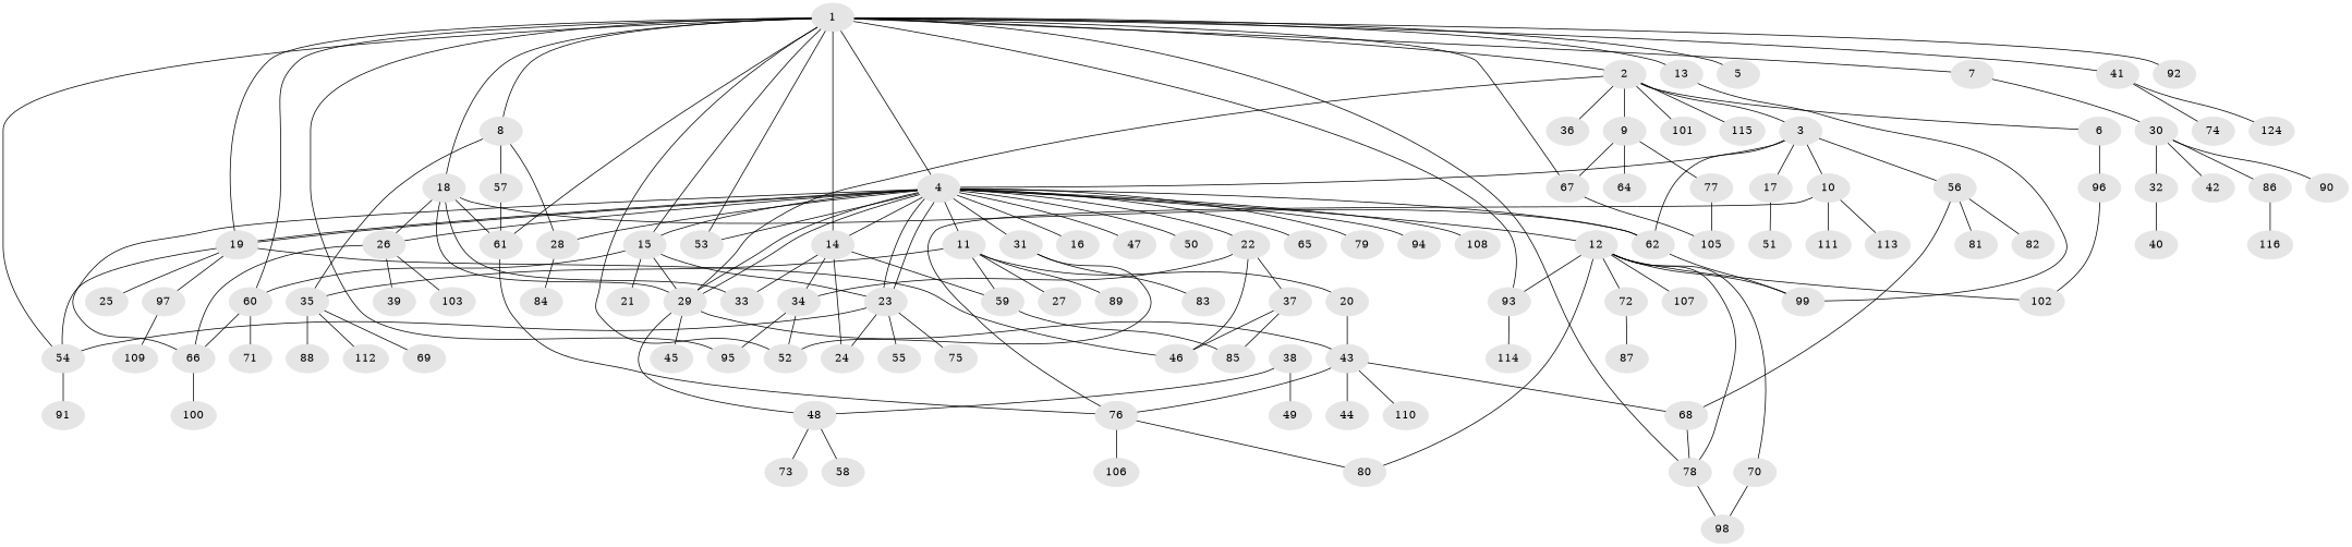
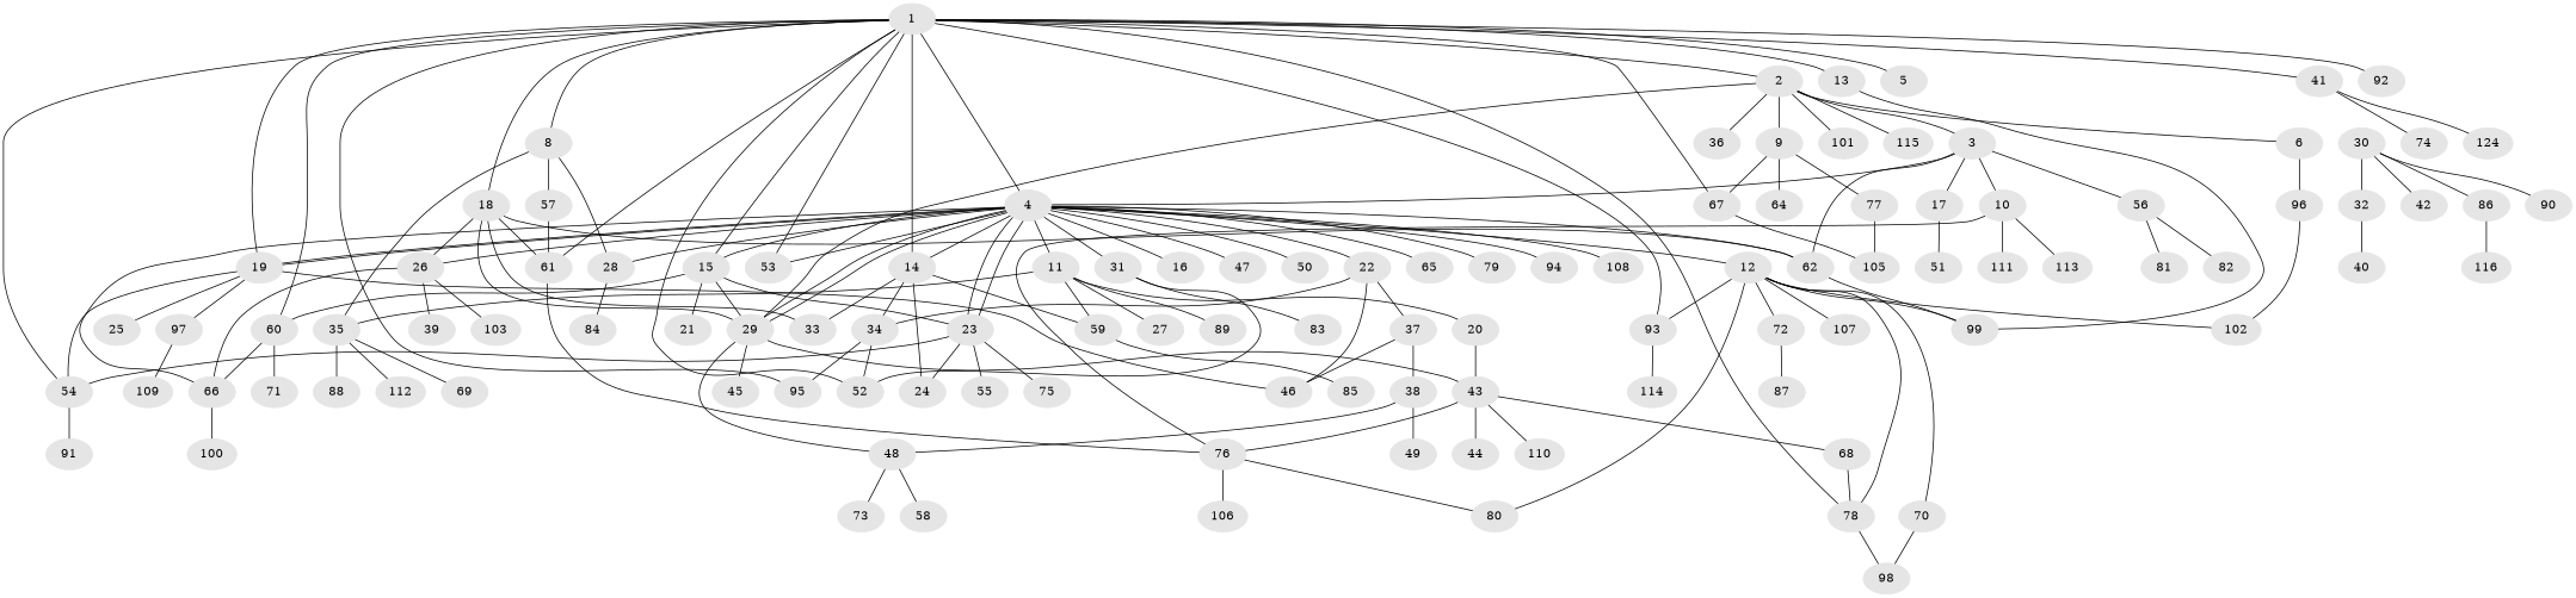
  graph {
    fontname="DejaVu Serif"
    node [color=gray90 fontname="DejaVu Serif" style=filled]
    edge [fontname="DejaVu Serif"]
    1
    2
    4
    5
-   7
    8
    13
    14
    15
    18
    19
    41
    52
    53
    54
    60
    61
    67
    78
    92
    93
    95
    3
    6
    9
    29
    36
    101
    115
    62
    11
    12
    16
    22
    23
    26
    28
    31
    47
    50
    65
    66
    79
    94
    108
    30
    35
    57
    99
    59
    24
    33
    34
    21
    25
    46
    97
    74
    n59 [label=124]
    91
    71
    76
    105
    98
    114
    10
    17
    56
    96
    64
    77
    43
    45
    48
    111
    113
    51
    68
    81
    82
    20
    27
    89
    70
    72
    80
    102
    107
    37
    55
    75
    39
    103
    84
    83
    100
    32
    42
    86
    90
    69
    88
    112
    106
    85
    87
    109
    44
    110
    38
    58
    73
    40
    116
    49
    1 -- 2
    1 -- 4
    1 -- 5
-   1 -- 7
    1 -- 8
    1 -- 13
    1 -- 14
    1 -- 15
    1 -- 18
    1 -- 19
    1 -- 41
    1 -- 52
    1 -- 53
    1 -- 54
    1 -- 60
    1 -- 61
    1 -- 67
    1 -- 78
    1 -- 92
    1 -- 93
    1 -- 95
    2 -- 3
    2 -- 6
    2 -- 9
    2 -- 29
    2 -- 36
    2 -- 101
    2 -- 115
    4 -- 14
    4 -- 15
    4 -- 19
    4 -- 19
    4 -- 53
    4 -- 29
    4 -- 29
    4 -- 62
    4 -- 11
    4 -- 12
    4 -- 16
    4 -- 22
    4 -- 23
    4 -- 23
    4 -- 26
    4 -- 28
    4 -- 31
    4 -- 47
    4 -- 50
    4 -- 65
    4 -- 66
    4 -- 79
    4 -- 94
    4 -- 108
-   7 -- 30
    8 -- 28
    8 -- 35
    8 -- 57
    13 -- 99
    14 -- 59
    14 -- 24
    14 -- 33
    14 -- 34
    15 -- 60
    15 -- 29
    15 -- 23
    15 -- 21
    18 -- 61
    18 -- 29
    18 -- 62
    18 -- 26
    18 -- 33
    19 -- 54
    19 -- 25
    19 -- 46
    19 -- 97
    41 -- 74
    41 -- n59
    54 -- 91
    60 -- 66
    60 -- 71
    61 -- 76
    67 -- 105
    78 -- 98
    93 -- 114
    3 -- 4
    3 -- 62
    3 -- 10
    3 -- 17
    3 -- 56
    6 -- 96
    9 -- 67
    9 -- 64
    9 -- 77
    29 -- 43
    29 -- 45
    29 -- 48
    62 -- 99
    11 -- 35
    11 -- 59
    11 -- 20
    11 -- 27
    11 -- 89
    12 -- 78
    12 -- 93
    12 -- 99
    12 -- 70
    12 -- 72
    12 -- 80
    12 -- 102
    12 -- 107
    22 -- 34
    22 -- 46
    22 -- 37
    23 -- 54
    23 -- 24
    23 -- 55
    23 -- 75
    26 -- 66
    26 -- 39
    26 -- 103
    28 -- 84
    31 -- 52
    31 -- 83
    66 -- 100
    30 -- 32
    30 -- 42
    30 -- 86
    30 -- 90
    35 -- 69
    35 -- 88
    35 -- 112
    57 -- 61
    59 -- 85
    34 -- 52
    34 -- 95
    97 -- 109
    76 -- 80
    76 -- 106
    10 -- 76
    10 -- 111
    10 -- 113
    17 -- 51
-   56 -- 68
    56 -- 81
    56 -- 82
    96 -- 102
    77 -- 105
    43 -- 76
    43 -- 68
    43 -- 44
    43 -- 110
    48 -- 58
    48 -- 73
    68 -- 78
    20 -- 43
    70 -- 98
    72 -- 87
    37 -- 46
-   37 -- 85
+   37 -- 38
    32 -- 40
    86 -- 116
    38 -- 48
    38 -- 49
  }
